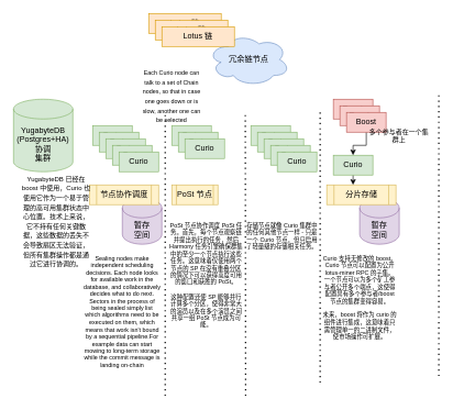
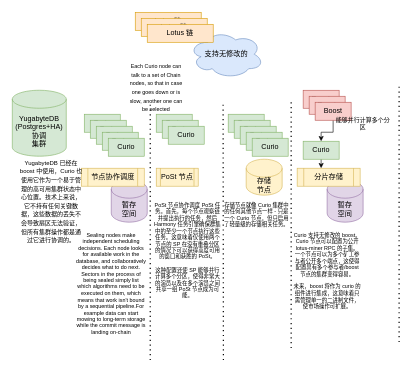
  <mxCell id="0" />
  <mxCell id="1" parent="0" />
  <mxCell id="2" value="&lt;div&gt;暂存&lt;/div&gt;&lt;div&gt;空间&lt;br&gt;&lt;/div&gt;" style="shape=cylinder3;whiteSpace=wrap;html=1;boundedLbl=1;backgroundOutline=1;size=15;fillColor=#e1d5e7;strokeColor=#9673a6;" parent="1" vertex="1"><mxGeometry x="545" y="300" width="60" height="70" as="geometry" /></mxCell>
  <mxCell id="3" value="&lt;div&gt;暂存&lt;/div&gt;&lt;div&gt;空间&lt;br&gt;&lt;/div&gt;" style="shape=cylinder3;whiteSpace=wrap;html=1;boundedLbl=1;backgroundOutline=1;size=15;fillColor=#e1d5e7;strokeColor=#9673a6;" parent="1" vertex="1"><mxGeometry x="185" y="300" width="60" height="70" as="geometry" /></mxCell>
- <mxCell id="4" value="冗余链节点" style="ellipse;shape=cloud;whiteSpace=wrap;html=1;fillColor=#dae8fc;strokeColor=#6c8ebf;" parent="1" vertex="1"><mxGeometry x="315" y="50" width="124" height="80" as="geometry" /></mxCell>
+ <mxCell id="4" value="支持无修改的" style="ellipse;shape=cloud;whiteSpace=wrap;html=1;fillColor=#dae8fc;strokeColor=#6c8ebf;" parent="1" vertex="1"><mxGeometry x="315" y="50" width="124" height="80" as="geometry" /></mxCell>
  <mxCell id="5" value="Lotus 链" style="text;html=1;align=center;verticalAlign=middle;whiteSpace=wrap;rounded=0;fillColor=#ffe6cc;strokeColor=#d79b00;" parent="1" vertex="1"><mxGeometry x="225" y="20" width="110" height="30" as="geometry" /></mxCell>
  <mxCell id="6" value="Lotus 链" style="text;html=1;align=center;verticalAlign=middle;whiteSpace=wrap;rounded=0;fillColor=#ffe6cc;strokeColor=#d79b00;" parent="1" vertex="1"><mxGeometry x="235" y="30" width="110" height="30" as="geometry" /></mxCell>
  <mxCell id="7" value="Lotus 链" style="text;html=1;align=center;verticalAlign=middle;whiteSpace=wrap;rounded=0;fillColor=#ffe6cc;strokeColor=#d79b00;" parent="1" vertex="1"><mxGeometry x="245" y="40" width="110" height="30" as="geometry" /></mxCell>
  <mxCell id="8" value="Curio" style="text;html=1;align=center;verticalAlign=middle;whiteSpace=wrap;rounded=0;fillColor=#d5e8d4;strokeColor=#82b366;" parent="1" vertex="1"><mxGeometry x="140" y="190" width="60" height="30" as="geometry" /></mxCell>
  <mxCell id="9" value="Curio" style="text;html=1;align=center;verticalAlign=middle;whiteSpace=wrap;rounded=0;fillColor=#d5e8d4;strokeColor=#82b366;" parent="1" vertex="1"><mxGeometry x="150" y="200" width="60" height="30" as="geometry" /></mxCell>
  <mxCell id="10" value="Curio" style="text;html=1;align=center;verticalAlign=middle;whiteSpace=wrap;rounded=0;fillColor=#d5e8d4;strokeColor=#82b366;" parent="1" vertex="1"><mxGeometry x="160" y="210" width="60" height="30" as="geometry" /></mxCell>
  <mxCell id="11" value="Curio" style="text;html=1;align=center;verticalAlign=middle;whiteSpace=wrap;rounded=0;fillColor=#d5e8d4;strokeColor=#82b366;" parent="1" vertex="1"><mxGeometry x="170" y="220" width="60" height="30" as="geometry" /></mxCell>
  <mxCell id="12" value="Curio" style="text;html=1;align=center;verticalAlign=middle;whiteSpace=wrap;rounded=0;fillColor=#d5e8d4;strokeColor=#82b366;" parent="1" vertex="1"><mxGeometry x="180" y="230" width="60" height="30" as="geometry" /></mxCell>
  <mxCell id="13" value="节点协作调度" style="shape=process;whiteSpace=wrap;html=1;backgroundOutline=1;fillColor=#fff2cc;strokeColor=#d6b656;" parent="1" vertex="1"><mxGeometry x="135" y="280" width="105" height="30" as="geometry" /></mxCell>
  <mxCell id="14" value="Curio" style="text;html=1;align=center;verticalAlign=middle;whiteSpace=wrap;rounded=0;fillColor=#d5e8d4;strokeColor=#82b366;" parent="1" vertex="1"><mxGeometry x="260" y="190" width="60" height="30" as="geometry" /></mxCell>
  <mxCell id="15" value="Curio" style="text;html=1;align=center;verticalAlign=middle;whiteSpace=wrap;rounded=0;fillColor=#d5e8d4;strokeColor=#82b366;" parent="1" vertex="1"><mxGeometry x="270" y="200" width="60" height="30" as="geometry" /></mxCell>
  <mxCell id="16" value="Curio" style="text;html=1;align=center;verticalAlign=middle;whiteSpace=wrap;rounded=0;fillColor=#d5e8d4;strokeColor=#82b366;" parent="1" vertex="1"><mxGeometry x="280" y="210" width="60" height="30" as="geometry" /></mxCell>
  <mxCell id="17" value="PoSt 节点" style="shape=process;whiteSpace=wrap;html=1;backgroundOutline=1;fillColor=#fff2cc;strokeColor=#d6b656;" parent="1" vertex="1"><mxGeometry x="260" y="280" width="70" height="30" as="geometry" /></mxCell>
  <mxCell id="18" value="Curio" style="text;html=1;align=center;verticalAlign=middle;whiteSpace=wrap;rounded=0;fillColor=#d5e8d4;strokeColor=#82b366;" parent="1" vertex="1"><mxGeometry x="380" y="190" width="60" height="30" as="geometry" /></mxCell>
  <mxCell id="19" value="Curio" style="text;html=1;align=center;verticalAlign=middle;whiteSpace=wrap;rounded=0;fillColor=#d5e8d4;strokeColor=#82b366;" parent="1" vertex="1"><mxGeometry x="390" y="200" width="60" height="30" as="geometry" /></mxCell>
  <mxCell id="20" value="Curio" style="text;html=1;align=center;verticalAlign=middle;whiteSpace=wrap;rounded=0;fillColor=#d5e8d4;strokeColor=#82b366;" parent="1" vertex="1"><mxGeometry x="400" y="210" width="60" height="30" as="geometry" /></mxCell>
  <mxCell id="21" value="Curio" style="text;html=1;align=center;verticalAlign=middle;whiteSpace=wrap;rounded=0;fillColor=#d5e8d4;strokeColor=#82b366;" parent="1" vertex="1"><mxGeometry x="410" y="220" width="60" height="30" as="geometry" /></mxCell>
  <mxCell id="22" value="Curio" style="text;html=1;align=center;verticalAlign=middle;whiteSpace=wrap;rounded=0;fillColor=#d5e8d4;strokeColor=#82b366;" parent="1" vertex="1"><mxGeometry x="420" y="230" width="60" height="30" as="geometry" /></mxCell>
+ <mxCell id="23" value="&lt;div&gt;存储&lt;/div&gt;&lt;div&gt;节点&lt;br&gt;&lt;/div&gt;" style="shape=cylinder3;whiteSpace=wrap;html=1;boundedLbl=1;backgroundOutline=1;size=15;fillColor=#fff2cc;strokeColor=#d6b656;" parent="1" vertex="1"><mxGeometry x="410" y="265" width="60" height="60" as="geometry" /></mxCell>
  <mxCell id="24" value="YugabyteDB&lt;br&gt;&lt;div&gt;(Postgres+HA)&lt;/div&gt;&lt;div&gt;协调&lt;/div&gt;&lt;div&gt;集群&lt;br&gt;&lt;/div&gt;" style="shape=cylinder3;whiteSpace=wrap;html=1;boundedLbl=1;backgroundOutline=1;size=15;fillColor=#d5e8d4;strokeColor=#82b366;" parent="1" vertex="1"><mxGeometry x="20" y="150" width="90" height="110" as="geometry" /></mxCell>
  <mxCell id="25" value="" style="endArrow=none;dashed=1;html=1;dashPattern=1 3;strokeWidth=2;rounded=0;" parent="1" edge="1"><mxGeometry width="50" height="50" relative="1" as="geometry"><mxPoint x="250" y="600" as="sourcePoint" /><mxPoint x="250" y="170" as="targetPoint" /></mxGeometry></mxCell>
  <mxCell id="26" value="" style="endArrow=none;dashed=1;html=1;dashPattern=1 3;strokeWidth=2;rounded=0;" parent="1" edge="1"><mxGeometry width="50" height="50" relative="1" as="geometry"><mxPoint x="372" y="600" as="sourcePoint" /><mxPoint x="371.5" y="170" as="targetPoint" /></mxGeometry></mxCell>
  <mxCell id="27" value="" style="edgeStyle=orthogonalEdgeStyle;rounded=0;orthogonalLoop=1;jettySize=auto;html=1;" parent="1" source="28" target="30" edge="1"><mxGeometry relative="1" as="geometry"><Array as="points"><mxPoint x="535" y="260" /><mxPoint x="535" y="260" /></Array></mxGeometry></mxCell>
  <mxCell id="28" value="Curio" style="text;html=1;align=center;verticalAlign=middle;whiteSpace=wrap;rounded=0;fillColor=#d5e8d4;strokeColor=#82b366;" parent="1" vertex="1"><mxGeometry x="505" y="235" width="60" height="30" as="geometry" /></mxCell>
  <mxCell id="29" value="" style="endArrow=none;dashed=1;html=1;dashPattern=1 3;strokeWidth=2;rounded=0;" parent="1" edge="1"><mxGeometry width="50" height="50" relative="1" as="geometry"><mxPoint x="485" y="580" as="sourcePoint" /><mxPoint x="485" y="170" as="targetPoint" /></mxGeometry></mxCell>
  <mxCell id="30" value="分片存储" style="shape=process;whiteSpace=wrap;html=1;backgroundOutline=1;fillColor=#fff2cc;strokeColor=#d6b656;" parent="1" vertex="1"><mxGeometry x="495" y="280" width="105" height="30" as="geometry" /></mxCell>
  <mxCell id="31" value="Boost" style="text;html=1;align=center;verticalAlign=middle;whiteSpace=wrap;rounded=0;fillColor=#f8cecc;strokeColor=#b85450;" parent="1" vertex="1"><mxGeometry x="505" y="150" width="60" height="30" as="geometry" /></mxCell>
  <mxCell id="32" value="Boost" style="text;html=1;align=center;verticalAlign=middle;whiteSpace=wrap;rounded=0;fillColor=#f8cecc;strokeColor=#b85450;" parent="1" vertex="1"><mxGeometry x="515" y="160" width="60" height="30" as="geometry" /></mxCell>
  <mxCell id="33" style="edgeStyle=orthogonalEdgeStyle;rounded=0;orthogonalLoop=1;jettySize=auto;html=1;entryX=0.5;entryY=0;entryDx=0;entryDy=0;" parent="1" source="34" target="28" edge="1"><mxGeometry relative="1" as="geometry" /></mxCell>
  <mxCell id="34" value="Boost" style="text;html=1;align=center;verticalAlign=middle;whiteSpace=wrap;rounded=0;fillColor=#f8cecc;strokeColor=#b85450;" parent="1" vertex="1"><mxGeometry x="525" y="170" width="60" height="30" as="geometry" /></mxCell>
- <mxCell id="35" value="&lt;div style=&quot;&quot;&gt;&lt;div style=&quot;&quot;&gt;多个参与者在一个集群上&lt;br&gt;&lt;/div&gt;&lt;/div&gt;" style="text;html=1;align=center;verticalAlign=middle;whiteSpace=wrap;rounded=0;fontSize=10;" parent="1" vertex="1"><mxGeometry x="555" y="190" width="100" height="30" as="geometry" /></mxCell>
+ <mxCell id="35" value="&lt;div style=&quot;&quot;&gt;&lt;div style=&quot;&quot;&gt;能够并行计算多个分区&lt;br&gt;&lt;/div&gt;&lt;/div&gt;" style="text;html=1;align=center;verticalAlign=middle;whiteSpace=wrap;rounded=0;fontSize=10;" parent="1" vertex="1"><mxGeometry x="555" y="190" width="100" height="30" as="geometry" /></mxCell>
  <mxCell id="36" value="Sealing nodes make independent scheduling decisions. Each node looks for available work in the database, and collaboratively decides what to do next.&lt;br&gt;Sectors in the process of being sealed simply list which algorithms need to be executed on them, which means that work isn't bound by a sequential pipeline.For example data can start mowing to long-term storage while the commit message is landing on-chain" style="text;html=1;align=center;verticalAlign=top;whiteSpace=wrap;rounded=0;fontSize=9;horizontal=1;" parent="1" vertex="1"><mxGeometry x="125" y="380" width="120" height="140" as="geometry" /></mxCell>
  <mxCell id="37" value="&lt;div&gt;PoSt 节点协作调度 PoSt 任务。首先，每个节点观察链并提出执行的任务，然后 Harmony 任务引擎确保群集中的至少一个节点执行这些任务。这意味着仅使用两个节点的 SP 在没有重叠分区的情况下可以获得高度可用的窗口和获胜的 PoSt。&lt;/div&gt;&lt;div&gt;&lt;br&gt;&lt;/div&gt;&lt;div&gt;这种配置还使 SP 能够并行计算多个分区，使得非常大的演员以及在多个演员之间共享一组 PoSt 节点成为可能。&lt;br&gt; &lt;/div&gt;" style="text;html=1;align=center;verticalAlign=top;whiteSpace=wrap;rounded=0;fontSize=9;horizontal=1;" parent="1" vertex="1"><mxGeometry x="255" y="330" width="115" height="140" as="geometry" /></mxCell>
  <mxCell id="38" value="存储节点就像 Curio 集群中的任何其他节点一样 - 只是一个 Curio 节点，但只启用了轻量级的存储相关任务。" style="text;html=1;align=center;verticalAlign=top;whiteSpace=wrap;rounded=0;fontSize=9;horizontal=1;" parent="1" vertex="1"><mxGeometry x="370" y="330" width="115" height="140" as="geometry" /></mxCell>
  <mxCell id="39" value="&lt;div&gt;Curio 支持无修改的 boost。Curio 节点可以配置为公开 lotus-miner RPC 的子集。一个节点可以为多个矿工参与者公开多个端点，这使得配置具有多个参与者/boost 节点的集群变得容易。&lt;/div&gt;&lt;div&gt;&lt;br&gt;&lt;/div&gt;&lt;div&gt;未来，boost 将作为 curio 的组件进行集成，这意味着只需管理单一的二进制文件，使市场操作可扩展。&lt;br&gt;&lt;/div&gt;" style="text;html=1;align=center;verticalAlign=top;whiteSpace=wrap;rounded=0;fontSize=9;horizontal=1;" parent="1" vertex="1"><mxGeometry x="487.5" y="380" width="115" height="140" as="geometry" /></mxCell>
  <mxCell id="40" value="&lt;font style=&quot;font-size: 9px;&quot;&gt;Each Curio node can talk to a set of Chain nodes, so that in case one goes down or is slow, another one can be selected&lt;/font&gt;" style="text;html=1;align=center;verticalAlign=middle;whiteSpace=wrap;rounded=0;" parent="1" vertex="1"><mxGeometry x="215" y="130" width="90" height="30" as="geometry" /></mxCell>
  <mxCell id="41" value="&lt;font style=&quot;font-size: 10px;&quot;&gt;YugabyteDB 已经在 boost 中使用，Curio 也使用它作为一个易于管理的高可用集群状态中心位置。技术上来说，它不持有任何关键数据，这些数据的丢失不会导致扇区无法验证，但所有集群操作都是通过它进行协调的。&lt;br&gt;&lt;/font&gt;" style="text;html=1;align=center;verticalAlign=middle;whiteSpace=wrap;rounded=0;" parent="1" vertex="1"><mxGeometry x="30" y="320" width="110" height="30" as="geometry" /></mxCell>
  <mxCell id="42" value="" style="endArrow=none;dashed=1;html=1;dashPattern=1 3;strokeWidth=2;rounded=0;" parent="1" edge="1"><mxGeometry width="50" height="50" relative="1" as="geometry"><mxPoint x="665" y="570" as="sourcePoint" /><mxPoint x="665" y="140" as="targetPoint" /></mxGeometry></mxCell>
